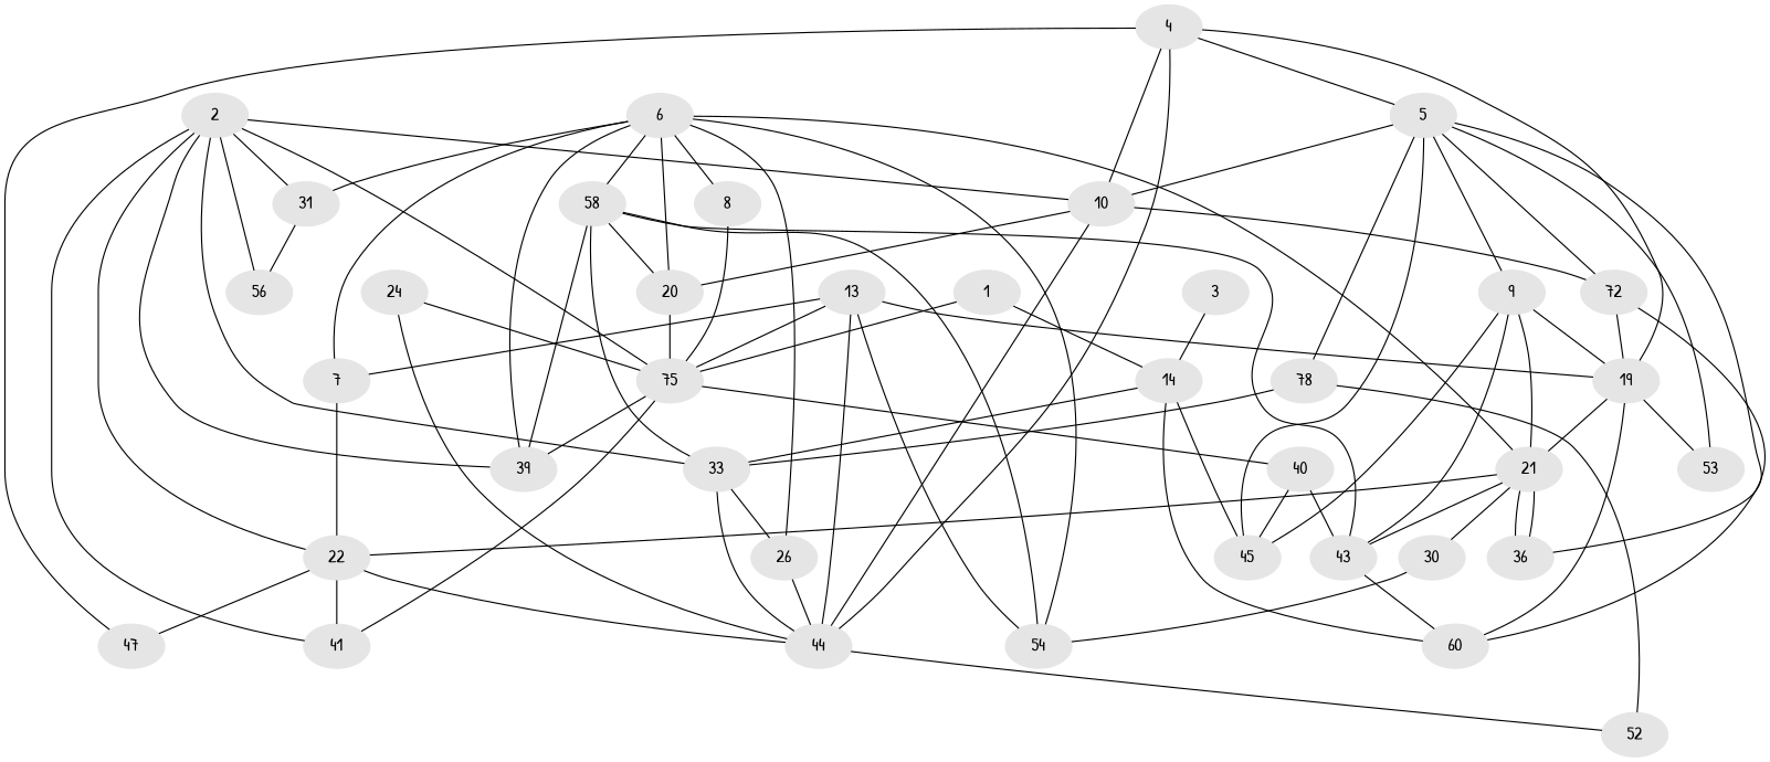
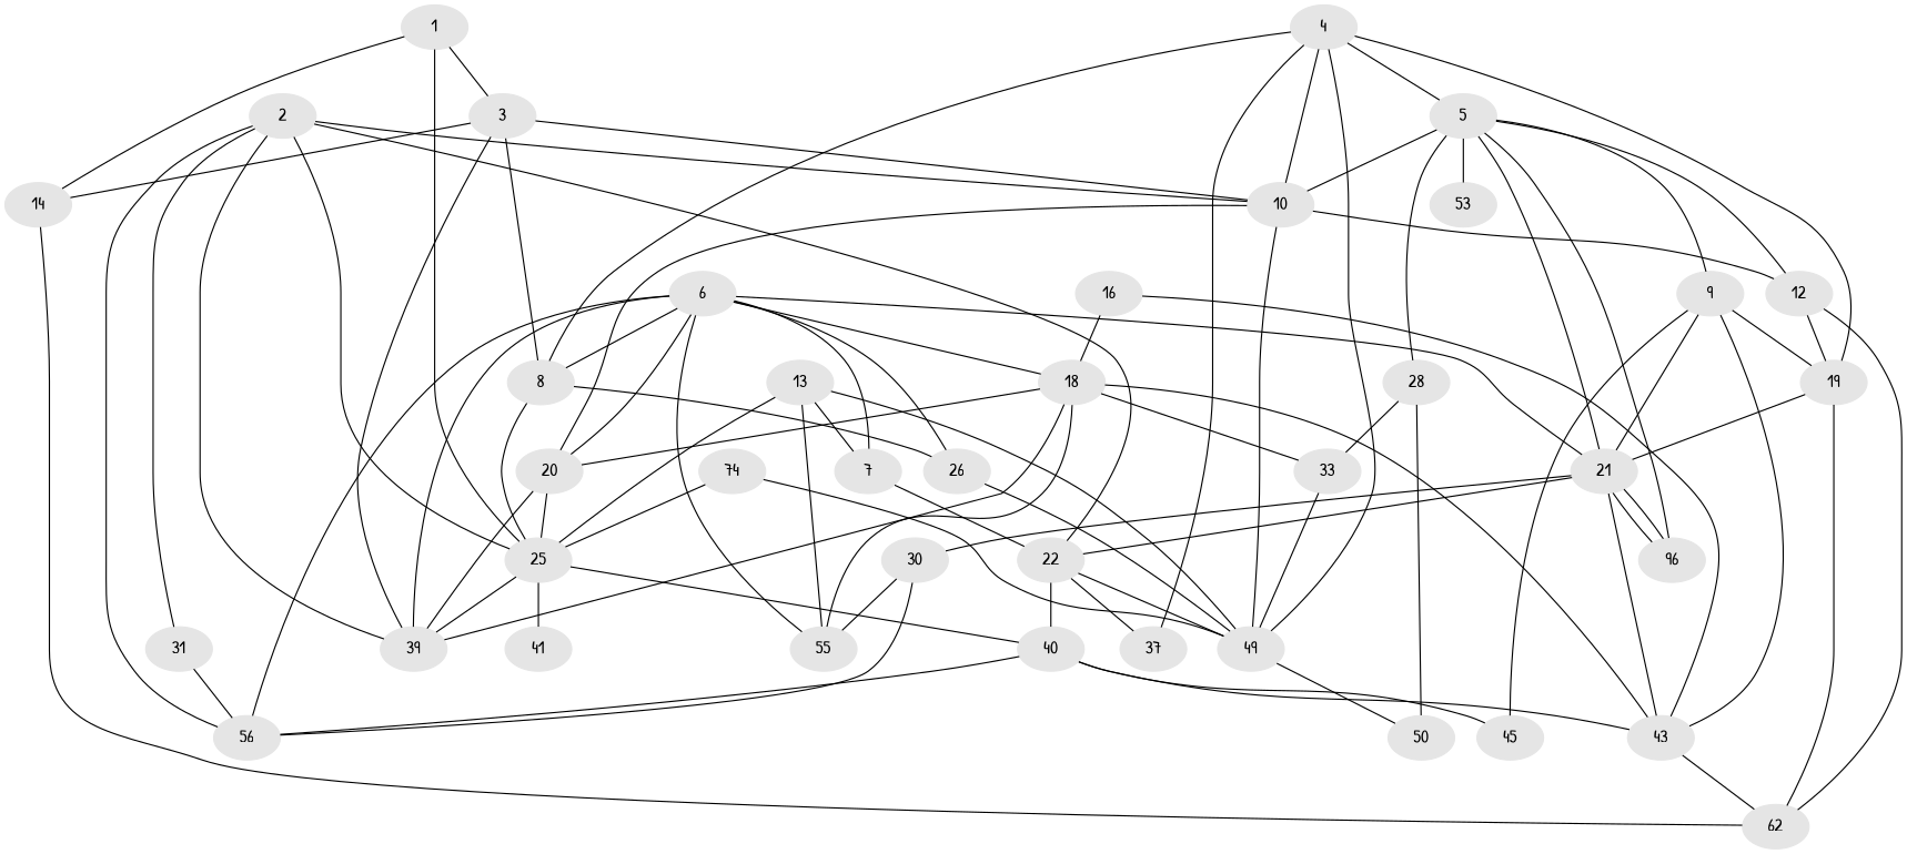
  graph {
    fontname="Patrick Hand"
    node [color=gray90 fontname="Patrick Hand" style=filled]
    edge [fontname="Patrick Hand"]
    3 [super="+11"]
    14 [super="+42"]
    10 [super="+47"]
    39 [super="+59"]
    8 [super="+27"]
    1
-   25 [super="+62" label=75]
+   25 [super="+62"]
    33
    45
-   60
+   60 [label=62]
    41
    40
    2 [super="+32"]
    22 [super="+23"]
    31 [super="+57"]
    56 [super="+58"]
-   44 [super="+48"]
-   12 [super="+15" label=72]
+   44 [super="+48" label=49]
+   12 [super="+15"]
    20 [super="+38"]
-   37 [label=47]
+   37
    26
    4 [super="+52"]
    5 [super="+46"]
    19 [super="+29"]
    9 [super="+17"]
    21 [super="+34"]
-   28 [super="+55" label=78]
-   36
+   28 [super="+55"]
+   36 [label=96]
    53
-   50 [label=52]
+   50
    43 [super="+49"]
    30
    6 [super="+51"]
    7
-   18 [super="+61" label=58]
-   54
+   18 [super="+61"]
+   54 [label=55]
    13 [super="+35"]
-   24
+   16
+   24 [label=74]
    3 -- 14
-   14 -- 33
-   14 -- 45
+   3 -- 10
+   3 -- 39
+   3 -- 8
    14 -- 60
    10 -- 44
    10 -- 12
    10 -- 20
    8 -- 25
-   33 -- 26
+   8 -- 26
+   1 -- 3
    1 -- 14
    1 -- 25
    25 -- 39
    25 -- 41
    25 -- 40
    33 -- 44
    40 -- 45
+   40 -- 56
    40 -- 43
    2 -- 10
    2 -- 39
    2 -- 25
-   2 -- 33
-   2 -- 41
    2 -- 22
    2 -- 31
    2 -- 56
-   22 -- 41
+   22 -- 40
    22 -- 44
    22 -- 37
    31 -- 56 [weight=2]
    44 -- 50
    12 -- 60
    12 -- 19
+   20 -- 39
    20 -- 25
    26 -- 44
    4 -- 10
+   4 -- 8
    4 -- 44
    4 -- 37
    4 -- 5
    4 -- 19
    5 -- 10
    5 -- 12
    5 -- 9
-   5 -- 45
+   5 -- 21
    5 -- 28 [weight=2]
    5 -- 36
    5 -- 53
    19 -- 60
    19 -- 21
-   19 -- 53
    9 -- 45
    9 -- 19
    9 -- 21
    9 -- 43
    21 -- 22
    21 -- 36
    21 -- 36
    21 -- 43
    21 -- 30
    28 -- 33
    28 -- 50 [weight=2]
    43 -- 60
+   30 -- 56 [weight=2]
    30 -- 54
    6 -- 39
    6 -- 8
-   6 -- 31
+   6 -- 56
    6 -- 20
    6 -- 26
    6 -- 21
    6 -- 7
    6 -- 18
    6 -- 54
    7 -- 22
    18 -- 39
    18 -- 33
    18 -- 20
    18 -- 43
    18 -- 54
    13 -- 25
    13 -- 44
-   13 -- 19
    13 -- 7
    13 -- 54
+   16 -- 43
+   16 -- 18
    24 -- 25
    24 -- 44
  }
